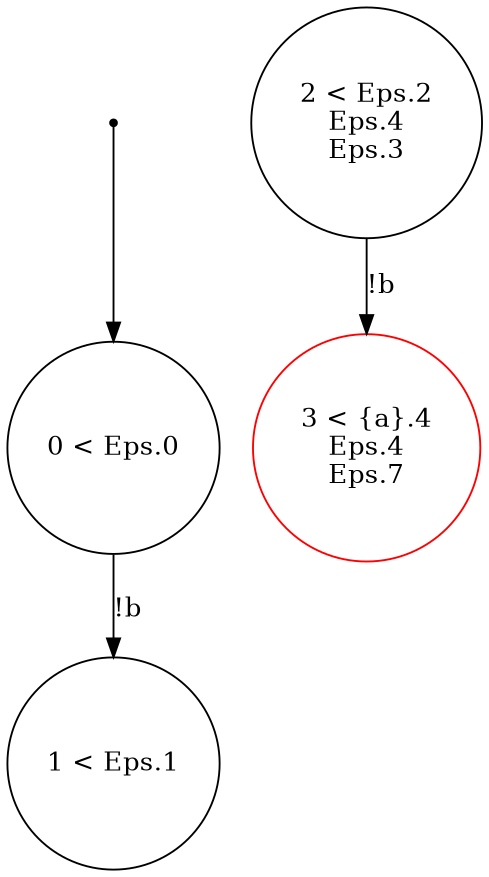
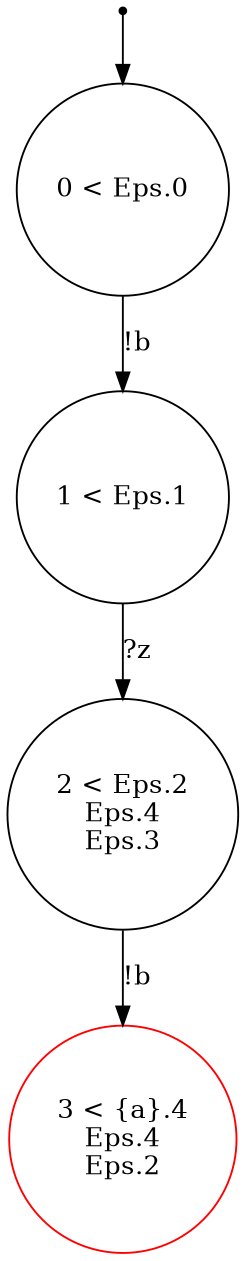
  digraph {
    node [shape=circle]
    ENTRY [shape=point]
    n2 [label="0 < Eps.0\n"]
    n3 [label="1 < Eps.1\n"]
-   n4 [color=red label="3 < {a}.4\nEps.4\nEps.7\n"]
+   n4 [color=red label="3 < {a}.4\nEps.4\nEps.2\n"]
    n5 [label="2 < Eps.2\nEps.4\nEps.3\n"]
    ENTRY -> n2
    n2 -> n3 [label="!b"]
+   n3 -> n5 [label="?z"]
    n5 -> n4 [label="!b"]
  }
